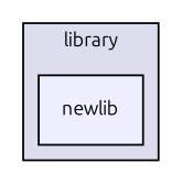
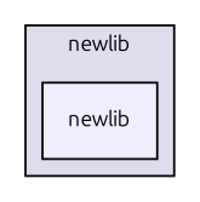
  digraph {
    compound=true
    fontname=Ubuntu
    n1 [fillcolor="#eeeeff" fontname=Ubuntu fontsize=10 label=newlib pencolor=black shape=box style=filled]
    subgraph cluster_1 {
      bgcolor="#ddddee"
      fontsize=10
-     label=library
+     label=newlib
      pencolor=black
      n1
    }
  }
